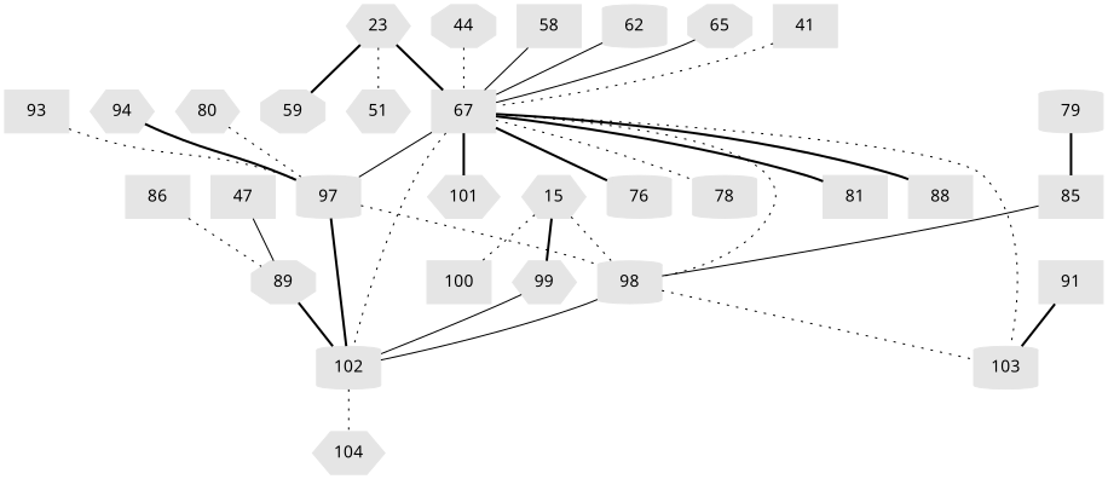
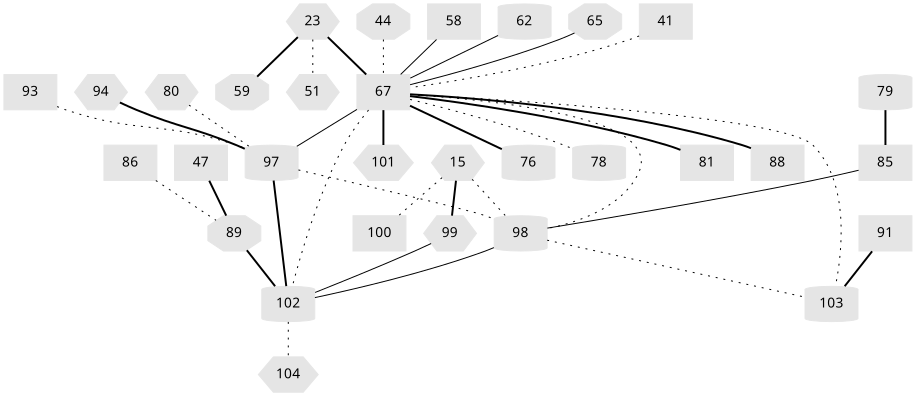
  graph {
    fontname="Noto Sans"
    node [color=gray90 fontname="Noto Sans" shape=box style=filled]
    edge [fontname="Noto Sans" style=dotted]
    15 [shape=hexagon super="+14"]
    98 [shape=cylinder super="+57+54+71"]
    99 [shape=hexagon]
    100 [super="+37"]
    102 [shape=cylinder super="+20+60+26+28+42+61+64+75+95"]
    103 [shape=cylinder super="+90+4+73+87"]
    23 [shape=hexagon super="+22"]
    51 [shape=hexagon]
    59 [shape=octagon]
    67 [super="+39+25+43+10+34+36+38+40"]
    76 [shape=cylinder super="+68"]
    78 [shape=cylinder]
    81
    88 [super="+72"]
    97 [shape=cylinder super="+74+8+55+48+49+52+56+63"]
    101 [shape=hexagon super="+66+96+84+92"]
    41
    44 [shape=octagon]
    89 [shape=octagon super="+83+18"]
    47
    58
    62 [shape=cylinder]
    65 [shape=octagon]
    104 [shape=hexagon super="+69"]
    79 [shape=cylinder]
    85
    80 [shape=hexagon]
    86
    91
    93
    94 [shape=hexagon super="+77"]
    15 -- 98 [weight=6]
    15 -- 99 [style=bold]
    15 -- 100
    98 -- 102 [style=solid weight=3]
    98 -- 103
    99 -- 102 [style=solid]
    102 -- 104
    23 -- 51
    23 -- 59 [style=bold]
    23 -- 67 [style=bold weight=6]
    67 -- 98 [weight=2]
    67 -- 102 [weight=2]
    67 -- 103 [weight=5]
    67 -- 76 [style=bold]
    67 -- 78
    67 -- 81 [style=bold]
    67 -- 88 [style=bold]
    67 -- 97 [style=solid weight=9]
    67 -- 101 [style=bold weight=4]
    97 -- 98
    97 -- 102 [style=bold]
    41 -- 67
    44 -- 67
    89 -- 102 [style=bold weight=6]
-   47 -- 89 [style=solid]
+   47 -- 89 [style=bold]
    58 -- 67 [style=solid]
    62 -- 67 [style=solid]
    65 -- 67 [style=solid]
    79 -- 85 [style=bold]
    85 -- 98 [style=solid]
    80 -- 97
    86 -- 89
    91 -- 103 [style=bold]
    93 -- 97
    94 -- 97 [style=bold]
  }
